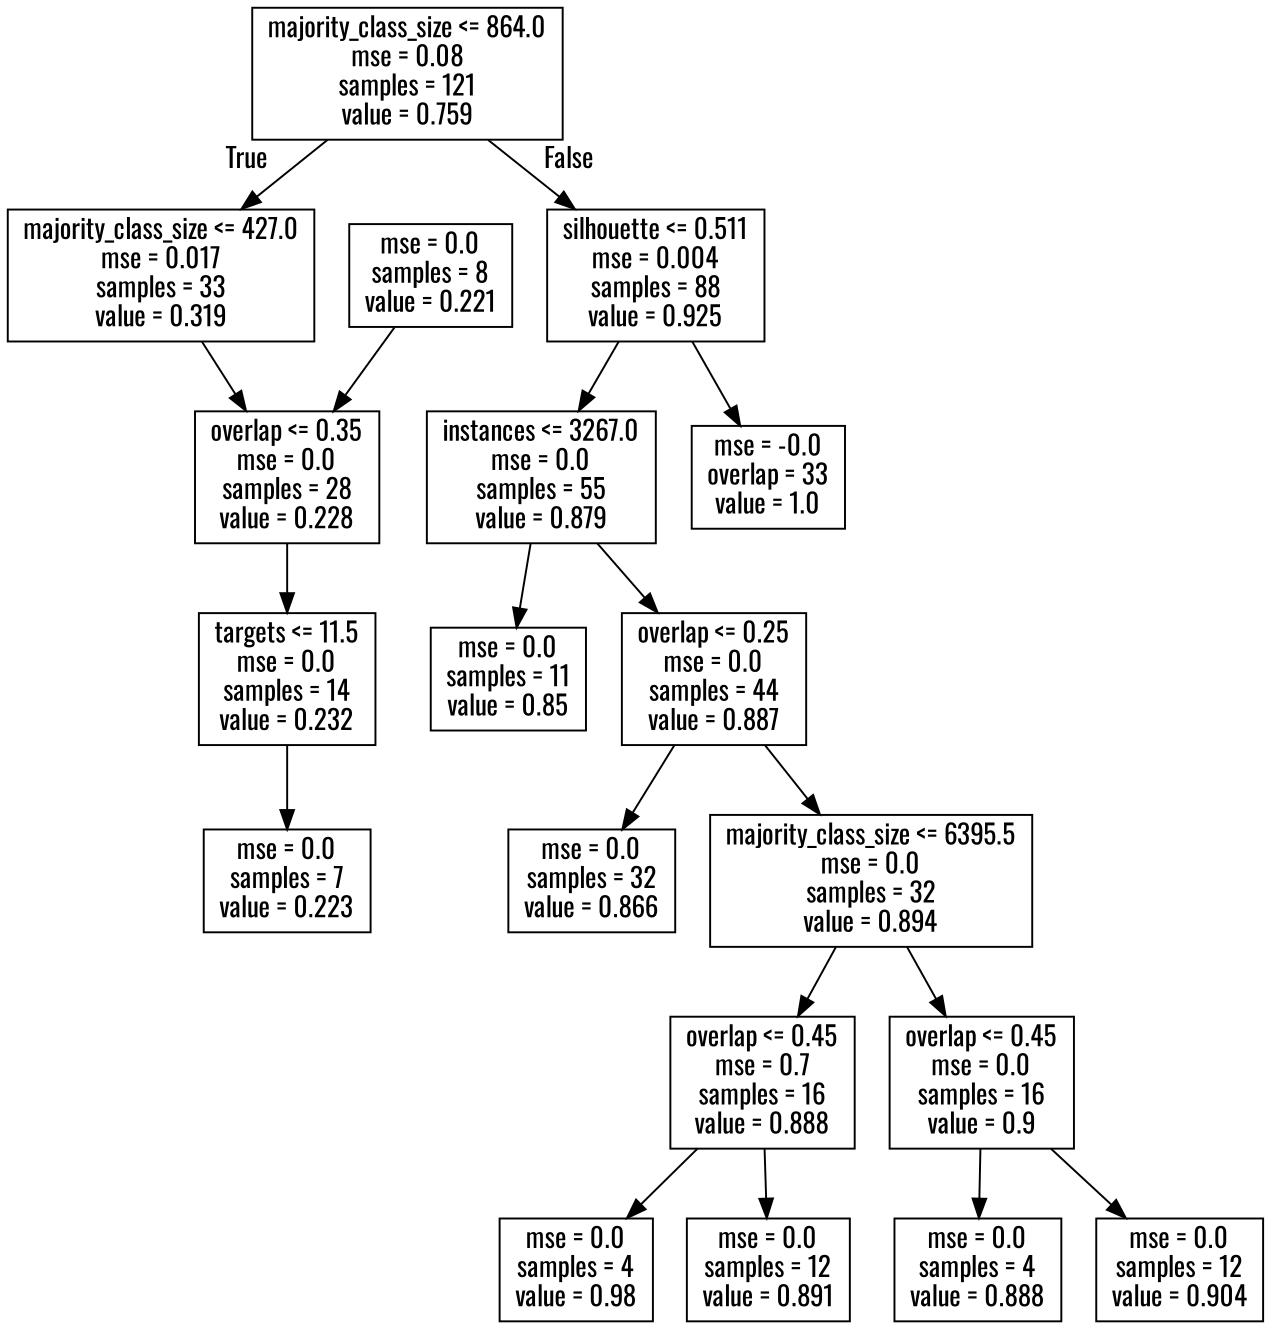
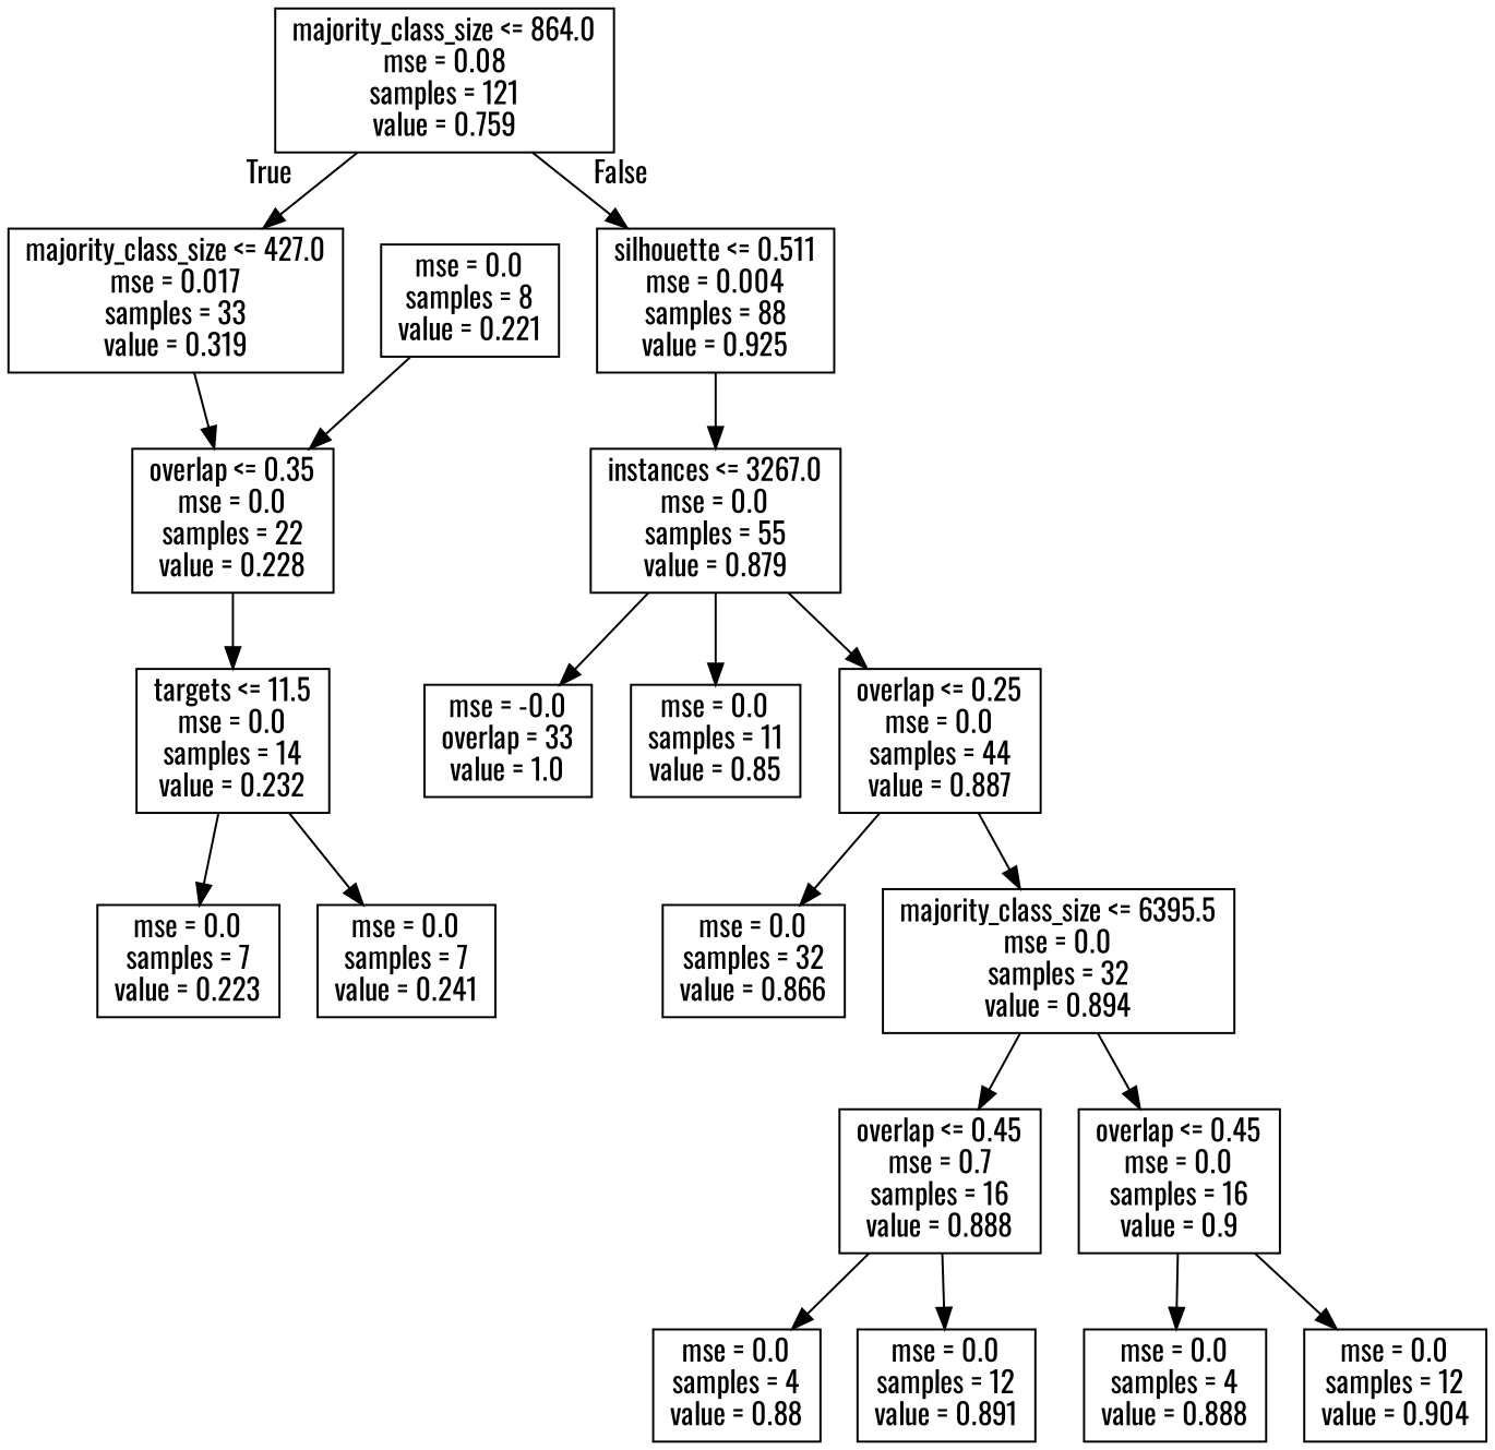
  digraph {
    fontname=Oswald
    node [fontname=Oswald shape=box]
    edge [fontname=Oswald]
    n1 [label="majority_class_size <= 864.0\nmse = 0.08\nsamples = 121\nvalue = 0.759"]
    n2 [label="majority_class_size <= 427.0\nmse = 0.017\nsamples = 33\nvalue = 0.319"]
    n3 [label="silhouette <= 0.511\nmse = 0.004\nsamples = 88\nvalue = 0.925"]
-   n4 [label="overlap <= 0.35\nmse = 0.0\nsamples = 28\nvalue = 0.228"]
+   n4 [label="overlap <= 0.35\nmse = 0.0\nsamples = 22\nvalue = 0.228"]
    n5 [label="instances <= 3267.0\nmse = 0.0\nsamples = 55\nvalue = 0.879"]
    n6 [label="mse = -0.0\noverlap = 33\nvalue = 1.0"]
    n7 [label="targets <= 11.5\nmse = 0.0\nsamples = 14\nvalue = 0.232"]
    n8 [label="mse = 0.0\nsamples = 8\nvalue = 0.221"]
    n9 [label="mse = 0.0\nsamples = 7\nvalue = 0.223"]
+   n10 [label="mse = 0.0\nsamples = 7\nvalue = 0.241"]
    n11 [label="mse = 0.0\nsamples = 11\nvalue = 0.85"]
    n12 [label="overlap <= 0.25\nmse = 0.0\nsamples = 44\nvalue = 0.887"]
    n13 [label="mse = 0.0\nsamples = 32\nvalue = 0.866"]
    n14 [label="majority_class_size <= 6395.5\nmse = 0.0\nsamples = 32\nvalue = 0.894"]
    n15 [label="overlap <= 0.45\nmse = 0.7\nsamples = 16\nvalue = 0.888"]
    n16 [label="overlap <= 0.45\nmse = 0.0\nsamples = 16\nvalue = 0.9"]
-   n17 [label="mse = 0.0\nsamples = 4\nvalue = 0.98"]
+   n17 [label="mse = 0.0\nsamples = 4\nvalue = 0.88"]
    n18 [label="mse = 0.0\nsamples = 12\nvalue = 0.891"]
    n19 [label="mse = 0.0\nsamples = 4\nvalue = 0.888"]
    n20 [label="mse = 0.0\nsamples = 12\nvalue = 0.904"]
    n1 -> n2 [headlabel=True labelangle=45 labeldistance=2.5]
    n1 -> n3 [headlabel=False labelangle=-45 labeldistance=2.5]
    n2 -> n4
    n3 -> n5
-   n3 -> n6
+   n5 -> n6
    n4 -> n7
    n5 -> n11
    n5 -> n12
    n7 -> n9
+   n7 -> n10
    n8 -> n4
    n12 -> n13
    n12 -> n14
    n14 -> n15
    n14 -> n16
    n15 -> n17
    n15 -> n18
    n16 -> n19
    n16 -> n20
  }
